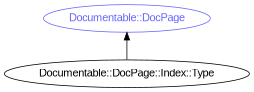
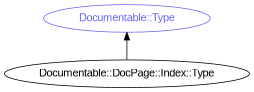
  digraph {
    rankdir=BT
    splines=polyline
    fontname="Liberation Sans"
    node [fontname="Liberation Sans"]
    "Documentable::DocPage::Index::Type" [color="#000000" fontcolor="#000000"]
-   "Documentable::DocPage" [color="#6666FF" fontcolor="#6666FF"]
+   "Documentable::DocPage" [color="#6666FF" fontcolor="#6666FF" label="Documentable::Type"]
    "Documentable::DocPage::Index::Type" -> "Documentable::DocPage" [color="#000000" fontname="Liberation Sans"]
  }
